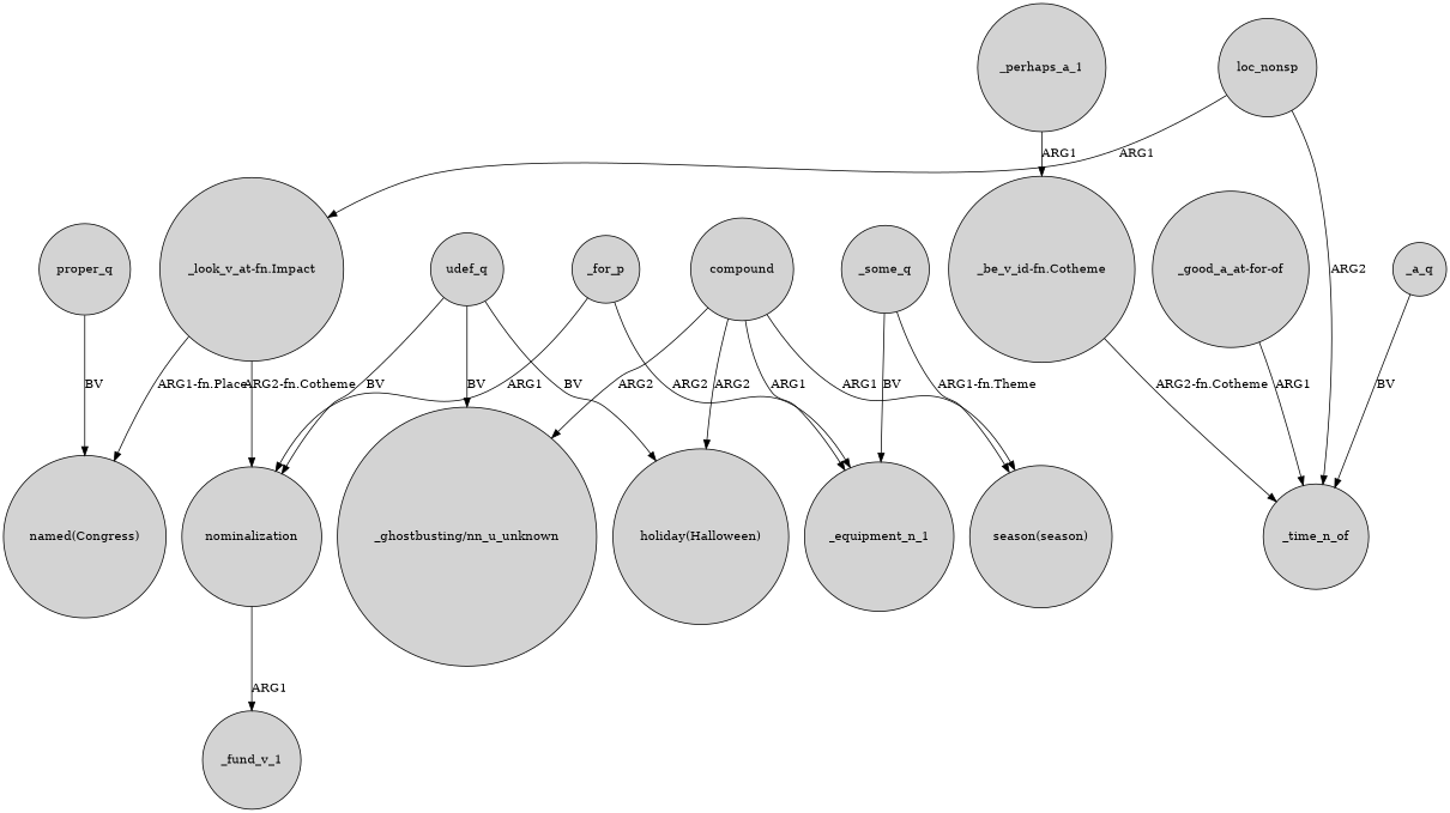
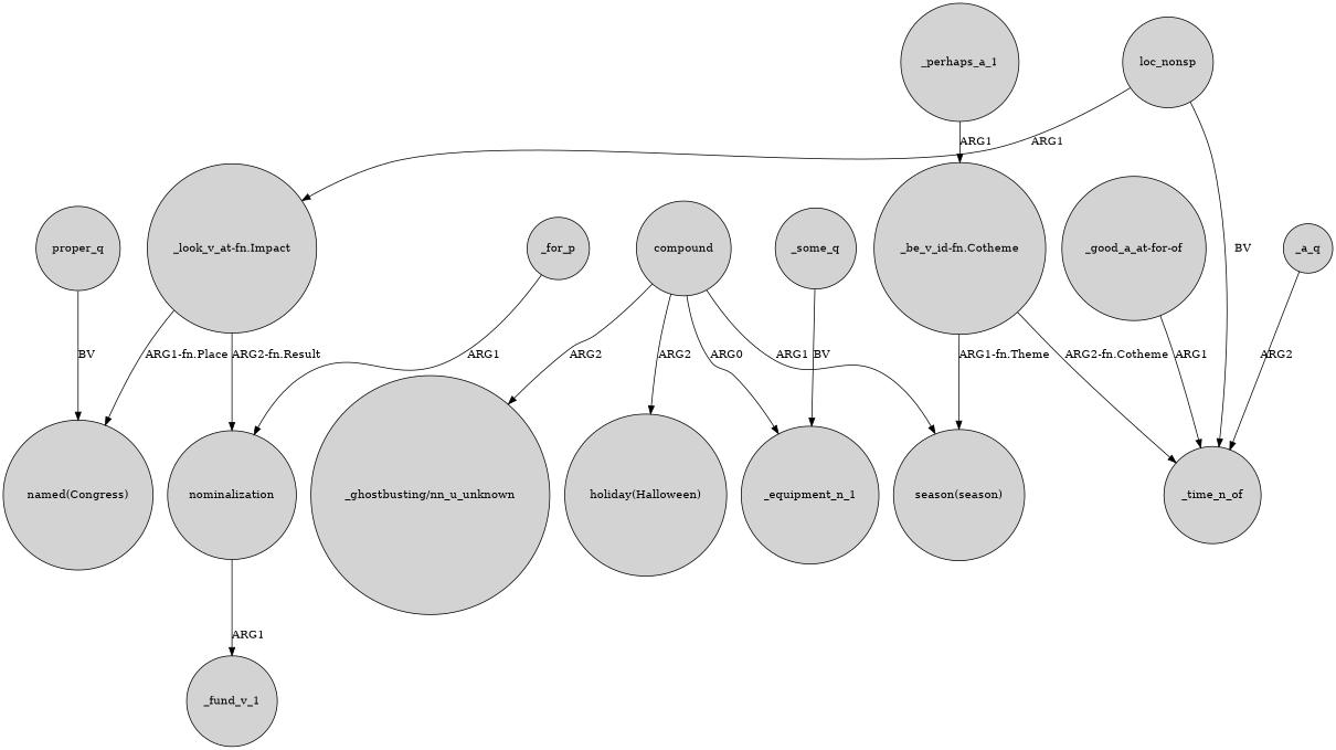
  digraph {
    node [shape=circle style=filled]
    proper_q
    "named(Congress)"
    compound
    _equipment_n_1
    "season(season)"
    "holiday(Halloween)"
    "_ghostbusting/nn_u_unknown"
-   udef_q
    nominalization
    _fund_v_1
    _some_q
    "_look_v_at-fn.Impact"
    _for_p
    _a_q
    _time_n_of
    "_good_a_at-for-of"
    "_be_v_id-fn.Cotheme"
    _perhaps_a_1
    loc_nonsp
    proper_q -> "named(Congress)" [label=BV]
-   compound -> _equipment_n_1 [label=ARG1]
+   compound -> _equipment_n_1 [label=ARG0]
    compound -> "season(season)" [label=ARG1]
    compound -> "holiday(Halloween)" [label=ARG2]
    compound -> "_ghostbusting/nn_u_unknown" [label=ARG2]
-   udef_q -> "holiday(Halloween)" [label=BV]
-   udef_q -> "_ghostbusting/nn_u_unknown" [label=BV]
-   udef_q -> nominalization [label=BV]
    nominalization -> _fund_v_1 [label=ARG1]
    _some_q -> _equipment_n_1 [label=BV]
    "_look_v_at-fn.Impact" -> "named(Congress)" [label="ARG1-fn.Place"]
-   "_look_v_at-fn.Impact" -> nominalization [label="ARG2-fn.Cotheme"]
-   _for_p -> _equipment_n_1 [label=ARG2]
+   "_look_v_at-fn.Impact" -> nominalization [label="ARG2-fn.Result"]
    _for_p -> nominalization [label=ARG1]
-   _a_q -> _time_n_of [label=BV]
+   _a_q -> _time_n_of [label=ARG2]
    "_good_a_at-for-of" -> _time_n_of [label=ARG1]
-   _some_q -> "season(season)" [label="ARG1-fn.Theme"]
+   "_be_v_id-fn.Cotheme" -> "season(season)" [label="ARG1-fn.Theme"]
    "_be_v_id-fn.Cotheme" -> _time_n_of [label="ARG2-fn.Cotheme"]
    _perhaps_a_1 -> "_be_v_id-fn.Cotheme" [label=ARG1]
    loc_nonsp -> "_look_v_at-fn.Impact" [label=ARG1]
-   loc_nonsp -> _time_n_of [label=ARG2]
+   loc_nonsp -> _time_n_of [label=BV]
  }
